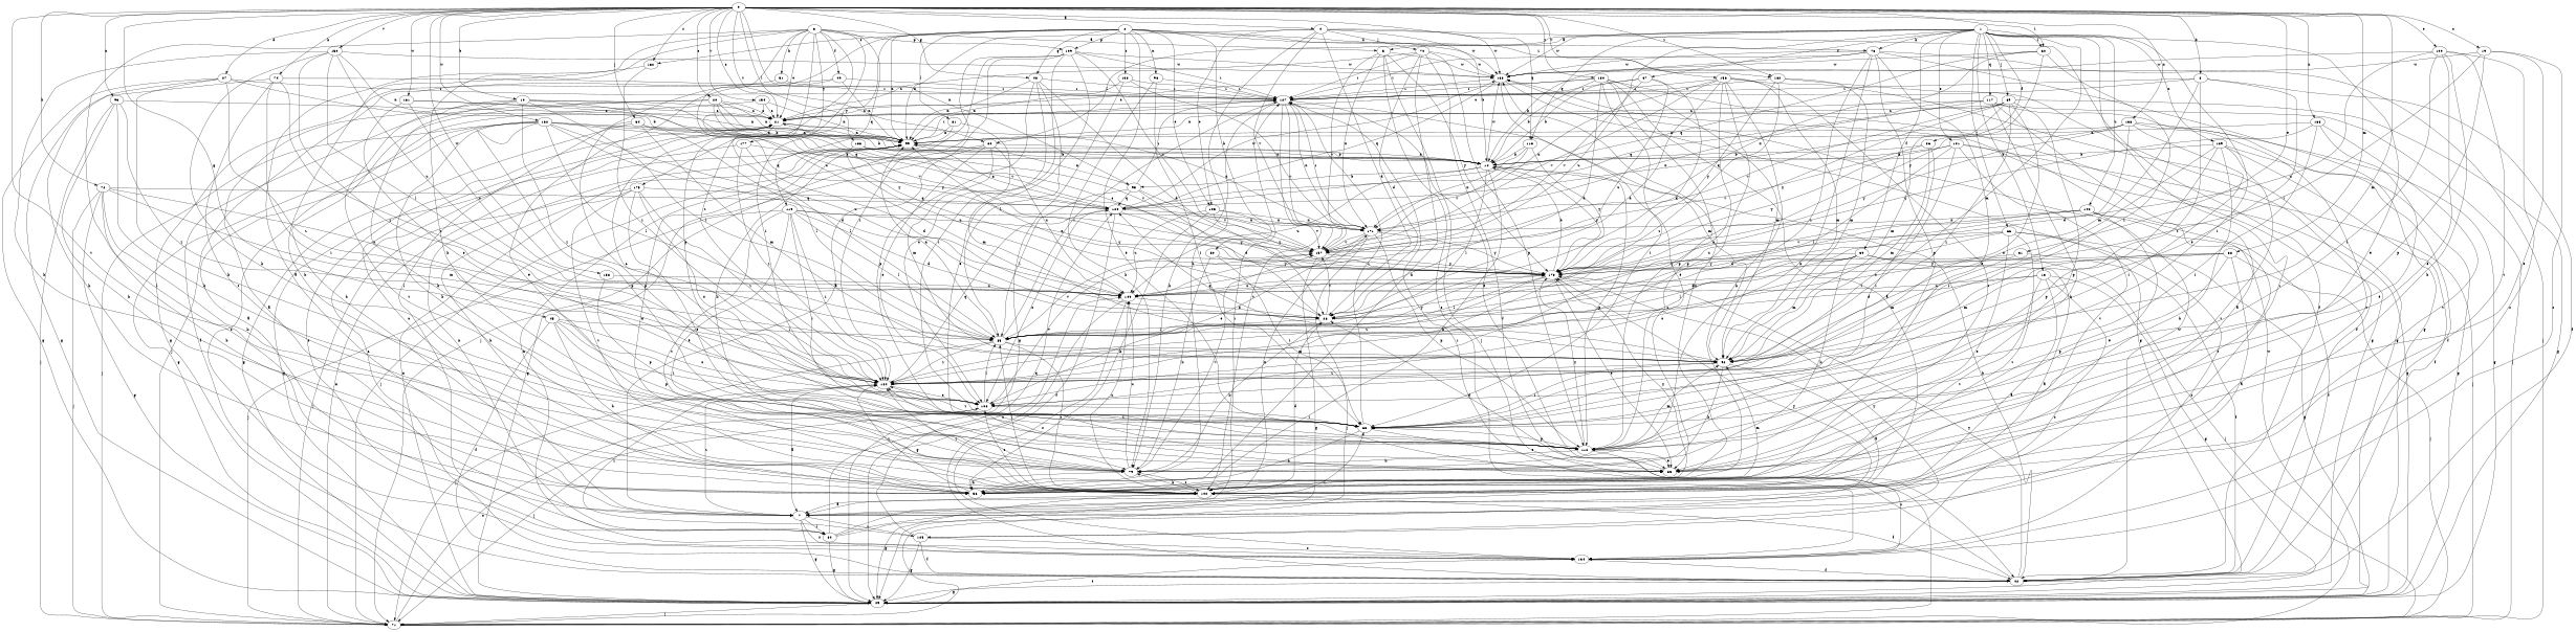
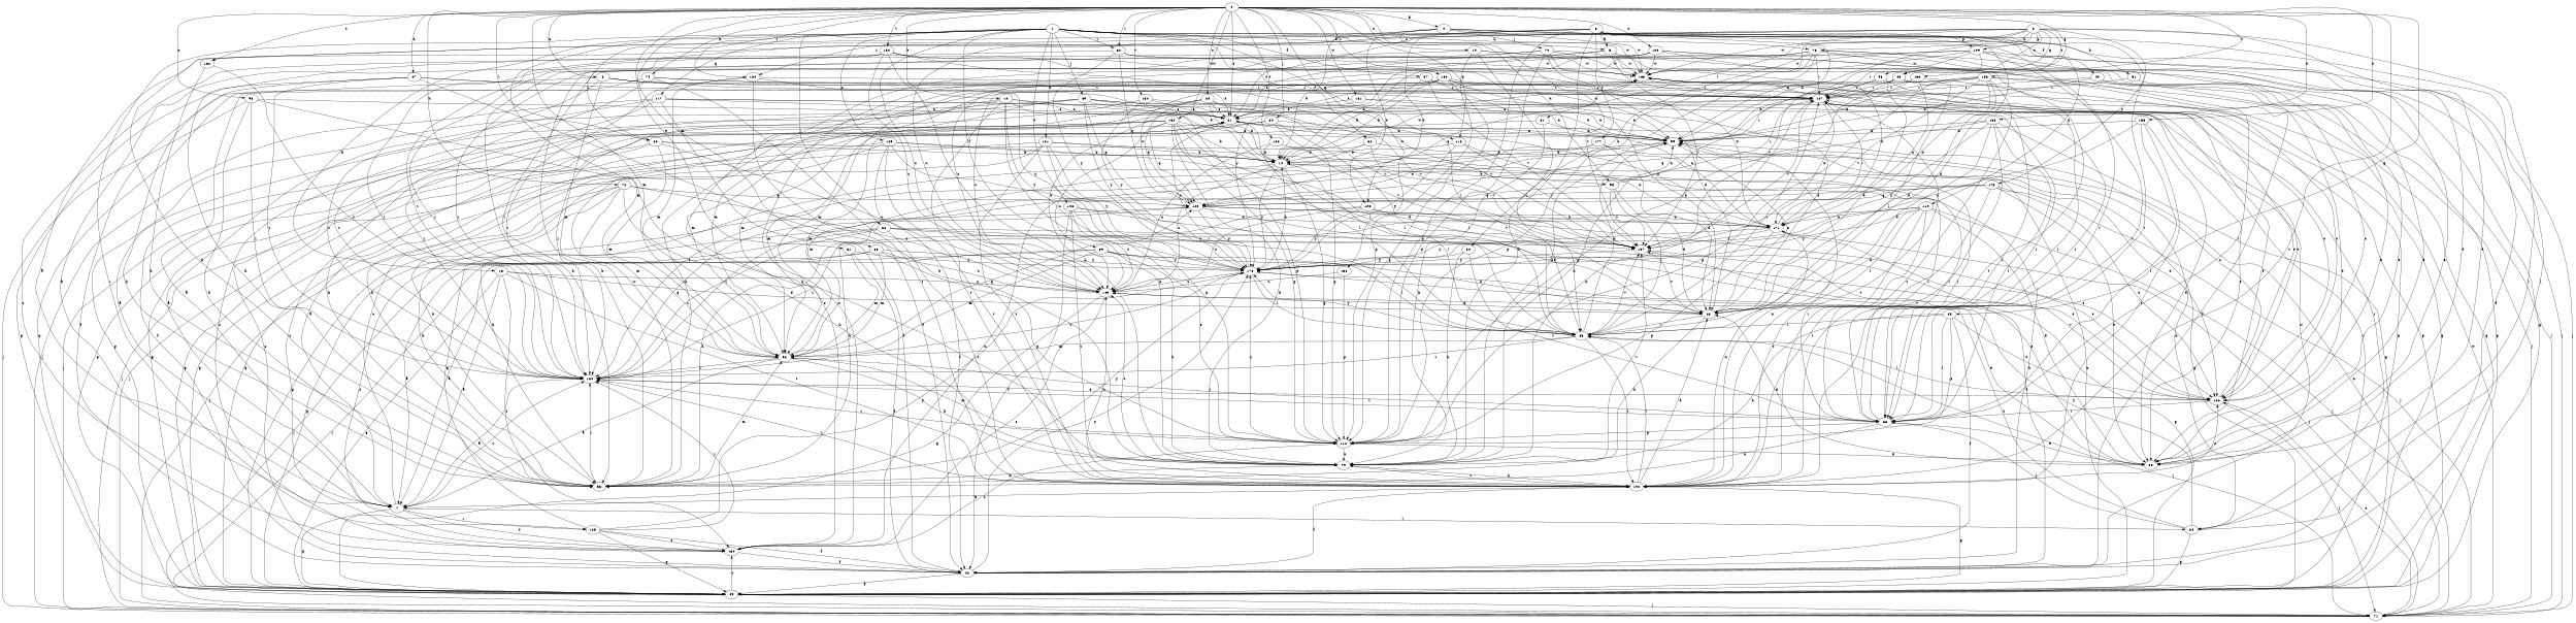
  strict digraph {
    0
    4
    8
    10
    19
    20
    21
    27
    31
    45
    48
    60
    64
    72
    74
    80
    88
    92
    93
    95
    100
    113
    132
    138
    142
    150
    154
    156
    158
    161
    162
    166
    168
    180
    182
    163
    99
    105
    14
    28
    42
    56
    70
    157
    184
    106
    127
    7
    79
    178
    85
    35
    112
    134
    120
    171
    49
    63
    149
    71
    1
    5
    13
    36
    37
    39
    66
    69
    78
    101
    117
    125
    148
    169
    2
    50
    81
    84
    98
    109
    133
    175
    3
    40
    51
    119
    177
    0 -> 4 [label=a]
    0 -> 8 [label=b]
    0 -> 10 [label=b]
    0 -> 19 [label=c]
    0 -> 20 [label=c]
    0 -> 21 [label=c]
    0 -> 27 [label=d]
    0 -> 31 [label=e]
    0 -> 45 [label=g]
    0 -> 48 [label=g]
    0 -> 60 [label=i]
    0 -> 64 [label=j]
    0 -> 72 [label=k]
    0 -> 74 [label=k]
    0 -> 80 [label=l]
    0 -> 88 [label=m]
    0 -> 92 [label=m]
    0 -> 93 [label=n]
    0 -> 95 [label=n]
    0 -> 100 [label=o]
    0 -> 113 [label=q]
    0 -> 132 [label=s]
    0 -> 138 [label=t]
    0 -> 142 [label=t]
    0 -> 150 [label=v]
    0 -> 154 [label=v]
    0 -> 156 [label=v]
    0 -> 158 [label=w]
    0 -> 161 [label=w]
    0 -> 162 [label=w]
    0 -> 166 [label=x]
    0 -> 168 [label=x]
    0 -> 180 [label=z]
    0 -> 182 [label=z]
    4 -> 163 [label=w]
    4 -> 99 [label=n]
    4 -> 105 [label=o]
    4 -> 14 [label=b]
    4 -> 28 [label=d]
    4 -> 42 [label=f]
    4 -> 56 [label=h]
    4 -> 70 [label=j]
    4 -> 157 [label=v]
    8 -> 21 [label=c]
    8 -> 92 [label=m]
    8 -> 42 [label=f]
    8 -> 184 [label=z]
    8 -> 106 [label=o]
    8 -> 127 [label=r]
    10 -> 21 [label=c]
    10 -> 142 [label=t]
    10 -> 157 [label=v]
    10 -> 184 [label=z]
    10 -> 7 [label=a]
    10 -> 79 [label=k]
    10 -> 178 [label=y]
    10 -> 85 [label=l]
    19 -> 163 [label=w]
    19 -> 85 [label=l]
    19 -> 35 [label=e]
    19 -> 112 [label=p]
    19 -> 134 [label=s]
    20 -> 21 [label=c]
    20 -> 99 [label=n]
    20 -> 14 [label=b]
    20 -> 42 [label=f]
    20 -> 56 [label=h]
    20 -> 157 [label=v]
    20 -> 120 [label=q]
    21 -> 99 [label=n]
    21 -> 85 [label=l]
    21 -> 134 [label=s]
    21 -> 171 [label=x]
    27 -> 14 [label=b]
    27 -> 56 [label=h]
    27 -> 184 [label=z]
    27 -> 127 [label=r]
    27 -> 79 [label=k]
    27 -> 49 [label=g]
    31 -> 92 [label=m]
    31 -> 42 [label=f]
    31 -> 178 [label=y]
    45 -> 42 [label=f]
    45 -> 56 [label=h]
    45 -> 106 [label=o]
    45 -> 85 [label=l]
    45 -> 112 [label=p]
    45 -> 63 [label=i]
    48 -> 99 [label=n]
    48 -> 28 [label=d]
    48 -> 106 [label=o]
    48 -> 127 [label=r]
    48 -> 85 [label=l]
    48 -> 112 [label=p]
    60 -> 163 [label=w]
    60 -> 184 [label=z]
    60 -> 178 [label=y]
    60 -> 120 [label=q]
    60 -> 171 [label=x]
    64 -> 92 [label=m]
    64 -> 99 [label=n]
    64 -> 85 [label=l]
    64 -> 112 [label=p]
    64 -> 49 [label=g]
    72 -> 92 [label=m]
    72 -> 56 [label=h]
    72 -> 79 [label=k]
    72 -> 120 [label=q]
    72 -> 49 [label=g]
    72 -> 149 [label=u]
    72 -> 71 [label=j]
    74 -> 142 [label=t]
    74 -> 184 [label=z]
    74 -> 127 [label=r]
    74 -> 49 [label=g]
    74 -> 63 [label=i]
    80 -> 92 [label=m]
    80 -> 14 [label=b]
    80 -> 106 [label=o]
    80 -> 49 [label=g]
    80 -> 149 [label=u]
    80 -> 71 [label=j]
    88 -> 92 [label=m]
    88 -> 7 [label=a]
    88 -> 178 [label=y]
    88 -> 112 [label=p]
    88 -> 149 [label=u]
    88 -> 71 [label=j]
    92 -> 184 [label=z]
    92 -> 7 [label=a]
    92 -> 79 [label=k]
    92 -> 120 [label=q]
    92 -> 63 [label=i]
    93 -> 21 [label=c]
    93 -> 56 [label=h]
    93 -> 184 [label=z]
    93 -> 79 [label=k]
    93 -> 71 [label=j]
    95 -> 99 [label=n]
    95 -> 28 [label=d]
    95 -> 157 [label=v]
    95 -> 127 [label=r]
    95 -> 85 [label=l]
    95 -> 120 [label=q]
    100 -> 142 [label=t]
    100 -> 163 [label=w]
    100 -> 56 [label=h]
    100 -> 35 [label=e]
    100 -> 134 [label=s]
    100 -> 63 [label=i]
    100 -> 149 [label=u]
    113 -> 14 [label=b]
    113 -> 157 [label=v]
    113 -> 178 [label=y]
    113 -> 171 [label=x]
    132 -> 56 [label=h]
    132 -> 184 [label=z]
    138 -> 14 [label=b]
    138 -> 157 [label=v]
    138 -> 149 [label=u]
    142 -> 99 [label=n]
    142 -> 28 [label=d]
    142 -> 42 [label=f]
    142 -> 184 [label=z]
    142 -> 106 [label=o]
    142 -> 7 [label=a]
    142 -> 79 [label=k]
    142 -> 85 [label=l]
    142 -> 171 [label=x]
    142 -> 49 [label=g]
    142 -> 149 [label=u]
    150 -> 163 [label=w]
    150 -> 99 [label=n]
    150 -> 56 [label=h]
    150 -> 184 [label=z]
    150 -> 79 [label=k]
    150 -> 85 [label=l]
    150 -> 149 [label=u]
    154 -> 21 [label=c]
    154 -> 99 [label=n]
    154 -> 178 [label=y]
    154 -> 134 [label=s]
    156 -> 92 [label=m]
    156 -> 142 [label=t]
    156 -> 28 [label=d]
    156 -> 56 [label=h]
    156 -> 157 [label=v]
    156 -> 106 [label=o]
    156 -> 127 [label=r]
    156 -> 112 [label=p]
    156 -> 171 [label=x]
    156 -> 49 [label=g]
    158 -> 112 [label=p]
    158 -> 149 [label=u]
    161 -> 21 [label=c]
    161 -> 99 [label=n]
    161 -> 106 [label=o]
    161 -> 149 [label=u]
    162 -> 99 [label=n]
    162 -> 14 [label=b]
    162 -> 28 [label=d]
    162 -> 7 [label=a]
    162 -> 79 [label=k]
    162 -> 85 [label=l]
    162 -> 112 [label=p]
    162 -> 120 [label=q]
    162 -> 49 [label=g]
    162 -> 149 [label=u]
    162 -> 71 [label=j]
    166 -> 142 [label=t]
    166 -> 99 [label=n]
    166 -> 178 [label=y]
    166 -> 35 [label=e]
    166 -> 63 [label=i]
    168 -> 142 [label=t]
    168 -> 99 [label=n]
    168 -> 28 [label=d]
    168 -> 178 [label=y]
    168 -> 120 [label=q]
    168 -> 49 [label=g]
    168 -> 63 [label=i]
    180 -> 21 [label=c]
    180 -> 92 [label=m]
    180 -> 14 [label=b]
    180 -> 28 [label=d]
    180 -> 127 [label=r]
    180 -> 7 [label=a]
    180 -> 112 [label=p]
    180 -> 49 [label=g]
    180 -> 63 [label=i]
    182 -> 92 [label=m]
    182 -> 42 [label=f]
    182 -> 184 [label=z]
    182 -> 127 [label=r]
    182 -> 178 [label=y]
    163 -> 127 [label=r]
    163 -> 35 [label=e]
    163 -> 120 [label=q]
    163 -> 49 [label=g]
    99 -> 14 [label=b]
    99 -> 127 [label=r]
    105 -> 56 [label=h]
    105 -> 157 [label=v]
    105 -> 178 [label=y]
    105 -> 171 [label=x]
    105 -> 149 [label=u]
    14 -> 95 [label=b]
    14 -> 163 [label=w]
    14 -> 56 [label=h]
    14 -> 178 [label=y]
    14 -> 85 [label=l]
    14 -> 112 [label=p]
    14 -> 149 [label=u]
    28 -> 99 [label=n]
    28 -> 157 [label=v]
    28 -> 79 [label=k]
    28 -> 85 [label=l]
    42 -> 21 [label=c]
    42 -> 163 [label=w]
    42 -> 14 [label=b]
    42 -> 127 [label=r]
    42 -> 178 [label=y]
    42 -> 49 [label=g]
    56 -> 92 [label=m]
    56 -> 163 [label=w]
    56 -> 184 [label=z]
    56 -> 178 [label=y]
    70 -> 21 [label=c]
    70 -> 163 [label=w]
    70 -> 28 [label=d]
    70 -> 42 [label=f]
    70 -> 56 [label=h]
    70 -> 127 [label=r]
    70 -> 112 [label=p]
    157 -> 178 [label=y]
    157 -> 49 [label=g]
    184 -> 106 [label=o]
    184 -> 7 [label=a]
    184 -> 120 [label=q]
    106 -> 21 [label=c]
    106 -> 157 [label=v]
    106 -> 85 [label=l]
    106 -> 63 [label=i]
    106 -> 71 [label=j]
    127 -> 21 [label=c]
    127 -> 92 [label=m]
    127 -> 142 [label=t]
    127 -> 157 [label=v]
    127 -> 79 [label=k]
    127 -> 35 [label=e]
    127 -> 171 [label=x]
    7 -> 21 [label=c]
    7 -> 184 [label=z]
    7 -> 134 [label=s]
    7 -> 49 [label=g]
    7 -> 125 [label=r]
    7 -> 84 [label=l]
    79 -> 142 [label=t]
    79 -> 56 [label=h]
    79 -> 157 [label=v]
    79 -> 149 [label=u]
    178 -> 21 [label=c]
    178 -> 14 [label=b]
    178 -> 184 [label=z]
    178 -> 85 [label=l]
    178 -> 35 [label=e]
    178 -> 149 [label=u]
    85 -> 92 [label=m]
    85 -> 142 [label=t]
    85 -> 99 [label=n]
    85 -> 157 [label=v]
    85 -> 184 [label=z]
    85 -> 127 [label=r]
    85 -> 178 [label=y]
    85 -> 71 [label=j]
    35 -> 28 [label=d]
    112 -> 92 [label=m]
    112 -> 184 [label=z]
    112 -> 79 [label=k]
    112 -> 178 [label=y]
    112 -> 35 [label=e]
    112 -> 134 [label=s]
    134 -> 99 [label=n]
    134 -> 42 [label=f]
    120 -> 163 [label=w]
    120 -> 99 [label=n]
    120 -> 42 [label=f]
    120 -> 106 [label=o]
    120 -> 178 [label=y]
    120 -> 171 [label=x]
    171 -> 157 [label=v]
    171 -> 106 [label=o]
    171 -> 127 [label=r]
    171 -> 178 [label=y]
    171 -> 112 [label=p]
    171 -> 71 [label=j]
    49 -> 99 [label=n]
    49 -> 134 [label=s]
    49 -> 71 [label=j]
    63 -> 56 [label=h]
    63 -> 184 [label=z]
    63 -> 127 [label=r]
    63 -> 35 [label=e]
    63 -> 112 [label=p]
    149 -> 28 [label=d]
    149 -> 134 [label=s]
    149 -> 49 [label=g]
    71 -> 163 [label=w]
    71 -> 99 [label=n]
    71 -> 106 [label=o]
    1 -> 60 [label=i]
    1 -> 80 [label=l]
    1 -> 92 [label=m]
    1 -> 113 [label=q]
    1 -> 163 [label=w]
    1 -> 35 [label=e]
    1 -> 63 [label=i]
    1 -> 149 [label=u]
    1 -> 5 [label=a]
    1 -> 13 [label=b]
    1 -> 36 [label=f]
    1 -> 37 [label=f]
    1 -> 39 [label=f]
    1 -> 66 [label=j]
    1 -> 69 [label=j]
    1 -> 78 [label=k]
    1 -> 101 [label=o]
    1 -> 117 [label=q]
    1 -> 125 [label=r]
    1 -> 148 [label=u]
    1 -> 169 [label=x]
    5 -> 163 [label=w]
    5 -> 157 [label=v]
    5 -> 178 [label=y]
    5 -> 134 [label=s]
    5 -> 171 [label=x]
    5 -> 71 [label=j]
    13 -> 142 [label=t]
    13 -> 28 [label=d]
    13 -> 7 [label=a]
    13 -> 134 [label=s]
    13 -> 49 [label=g]
    13 -> 149 [label=u]
    36 -> 92 [label=m]
    36 -> 14 [label=b]
    36 -> 157 [label=v]
    36 -> 63 [label=i]
    37 -> 14 [label=b]
    37 -> 28 [label=d]
    37 -> 157 [label=v]
    37 -> 127 [label=r]
    37 -> 149 [label=u]
    39 -> 92 [label=m]
    39 -> 28 [label=d]
    39 -> 7 [label=a]
    39 -> 79 [label=k]
    39 -> 178 [label=y]
    39 -> 85 [label=l]
    39 -> 71 [label=j]
    66 -> 142 [label=t]
    66 -> 157 [label=v]
    66 -> 184 [label=z]
    66 -> 106 [label=o]
    66 -> 35 [label=e]
    66 -> 134 [label=s]
    66 -> 49 [label=g]
    69 -> 21 [label=c]
    69 -> 92 [label=m]
    69 -> 157 [label=v]
    69 -> 184 [label=z]
    69 -> 106 [label=o]
    69 -> 178 [label=y]
    69 -> 112 [label=p]
    69 -> 120 [label=q]
    69 -> 49 [label=g]
    78 -> 163 [label=w]
    78 -> 14 [label=b]
    78 -> 184 [label=z]
    78 -> 127 [label=r]
    78 -> 79 [label=k]
    78 -> 35 [label=e]
    78 -> 112 [label=p]
    78 -> 49 [label=g]
    78 -> 71 [label=j]
    101 -> 142 [label=t]
    101 -> 14 [label=b]
    101 -> 178 [label=y]
    101 -> 85 [label=l]
    101 -> 49 [label=g]
    101 -> 63 [label=i]
    101 -> 71 [label=j]
    117 -> 21 [label=c]
    117 -> 99 [label=n]
    117 -> 42 [label=f]
    117 -> 56 [label=h]
    117 -> 7 [label=a]
    117 -> 171 [label=x]
    117 -> 71 [label=j]
    125 -> 42 [label=f]
    125 -> 184 [label=z]
    125 -> 178 [label=y]
    125 -> 134 [label=s]
    125 -> 120 [label=q]
    125 -> 49 [label=g]
    148 -> 142 [label=t]
    148 -> 28 [label=d]
    148 -> 42 [label=f]
-   148 -> 35 [label=e]
+   148 -> 112 [label=e]
    148 -> 171 [label=x]
    148 -> 149 [label=u]
    169 -> 142 [label=t]
    169 -> 14 [label=b]
    169 -> 42 [label=f]
    169 -> 56 [label=h]
    169 -> 112 [label=p]
    169 -> 49 [label=g]
    169 -> 63 [label=i]
    2 -> 48 [label=g]
    2 -> 132 [label=s]
    2 -> 182 [label=z]
    2 -> 163 [label=w]
    2 -> 99 [label=n]
    2 -> 105 [label=o]
    2 -> 35 [label=e]
    2 -> 78 [label=k]
    2 -> 50 [label=h]
    2 -> 81 [label=l]
    2 -> 84 [label=l]
    2 -> 98 [label=n]
    2 -> 109 [label=p]
    2 -> 133 [label=s]
    2 -> 175 [label=y]
    50 -> 79 [label=k]
    50 -> 178 [label=y]
    50 -> 63 [label=i]
    81 -> 92 [label=m]
    81 -> 99 [label=n]
    81 -> 79 [label=k]
    84 -> 99 [label=n]
    84 -> 127 [label=r]
    84 -> 178 [label=y]
    84 -> 49 [label=g]
    84 -> 63 [label=i]
    84 -> 149 [label=u]
    98 -> 127 [label=r]
    98 -> 79 [label=k]
    98 -> 63 [label=i]
    109 -> 163 [label=w]
    109 -> 157 [label=v]
    109 -> 184 [label=z]
    109 -> 127 [label=r]
    109 -> 7 [label=a]
    109 -> 35 [label=e]
    109 -> 63 [label=i]
    109 -> 71 [label=j]
    133 -> 99 [label=n]
    133 -> 127 [label=r]
    133 -> 171 [label=x]
    133 -> 49 [label=g]
    175 -> 142 [label=t]
    175 -> 56 [label=h]
    175 -> 184 [label=z]
    175 -> 106 [label=o]
    175 -> 35 [label=e]
    175 -> 120 [label=q]
    175 -> 71 [label=j]
    3 -> 21 [label=c]
    3 -> 184 [label=z]
    3 -> 7 [label=a]
    3 -> 79 [label=k]
    3 -> 112 [label=p]
    3 -> 63 [label=i]
    3 -> 149 [label=u]
    3 -> 5 [label=a]
    3 -> 84 [label=l]
    3 -> 109 [label=p]
    3 -> 40 [label=f]
    3 -> 51 [label=h]
    3 -> 119 [label=q]
    3 -> 177 [label=y]
    40 -> 99 [label=n]
    40 -> 127 [label=r]
    40 -> 35 [label=e]
    40 -> 71 [label=j]
    51 -> 127 [label=r]
    51 -> 49 [label=g]
    119 -> 142 [label=t]
    119 -> 28 [label=d]
    119 -> 184 [label=z]
    119 -> 178 [label=y]
    119 -> 85 [label=l]
    119 -> 35 [label=e]
    119 -> 171 [label=x]
    119 -> 63 [label=i]
    119 -> 71 [label=j]
    177 -> 14 [label=b]
    177 -> 28 [label=d]
    177 -> 184 [label=z]
    177 -> 49 [label=g]
  }
